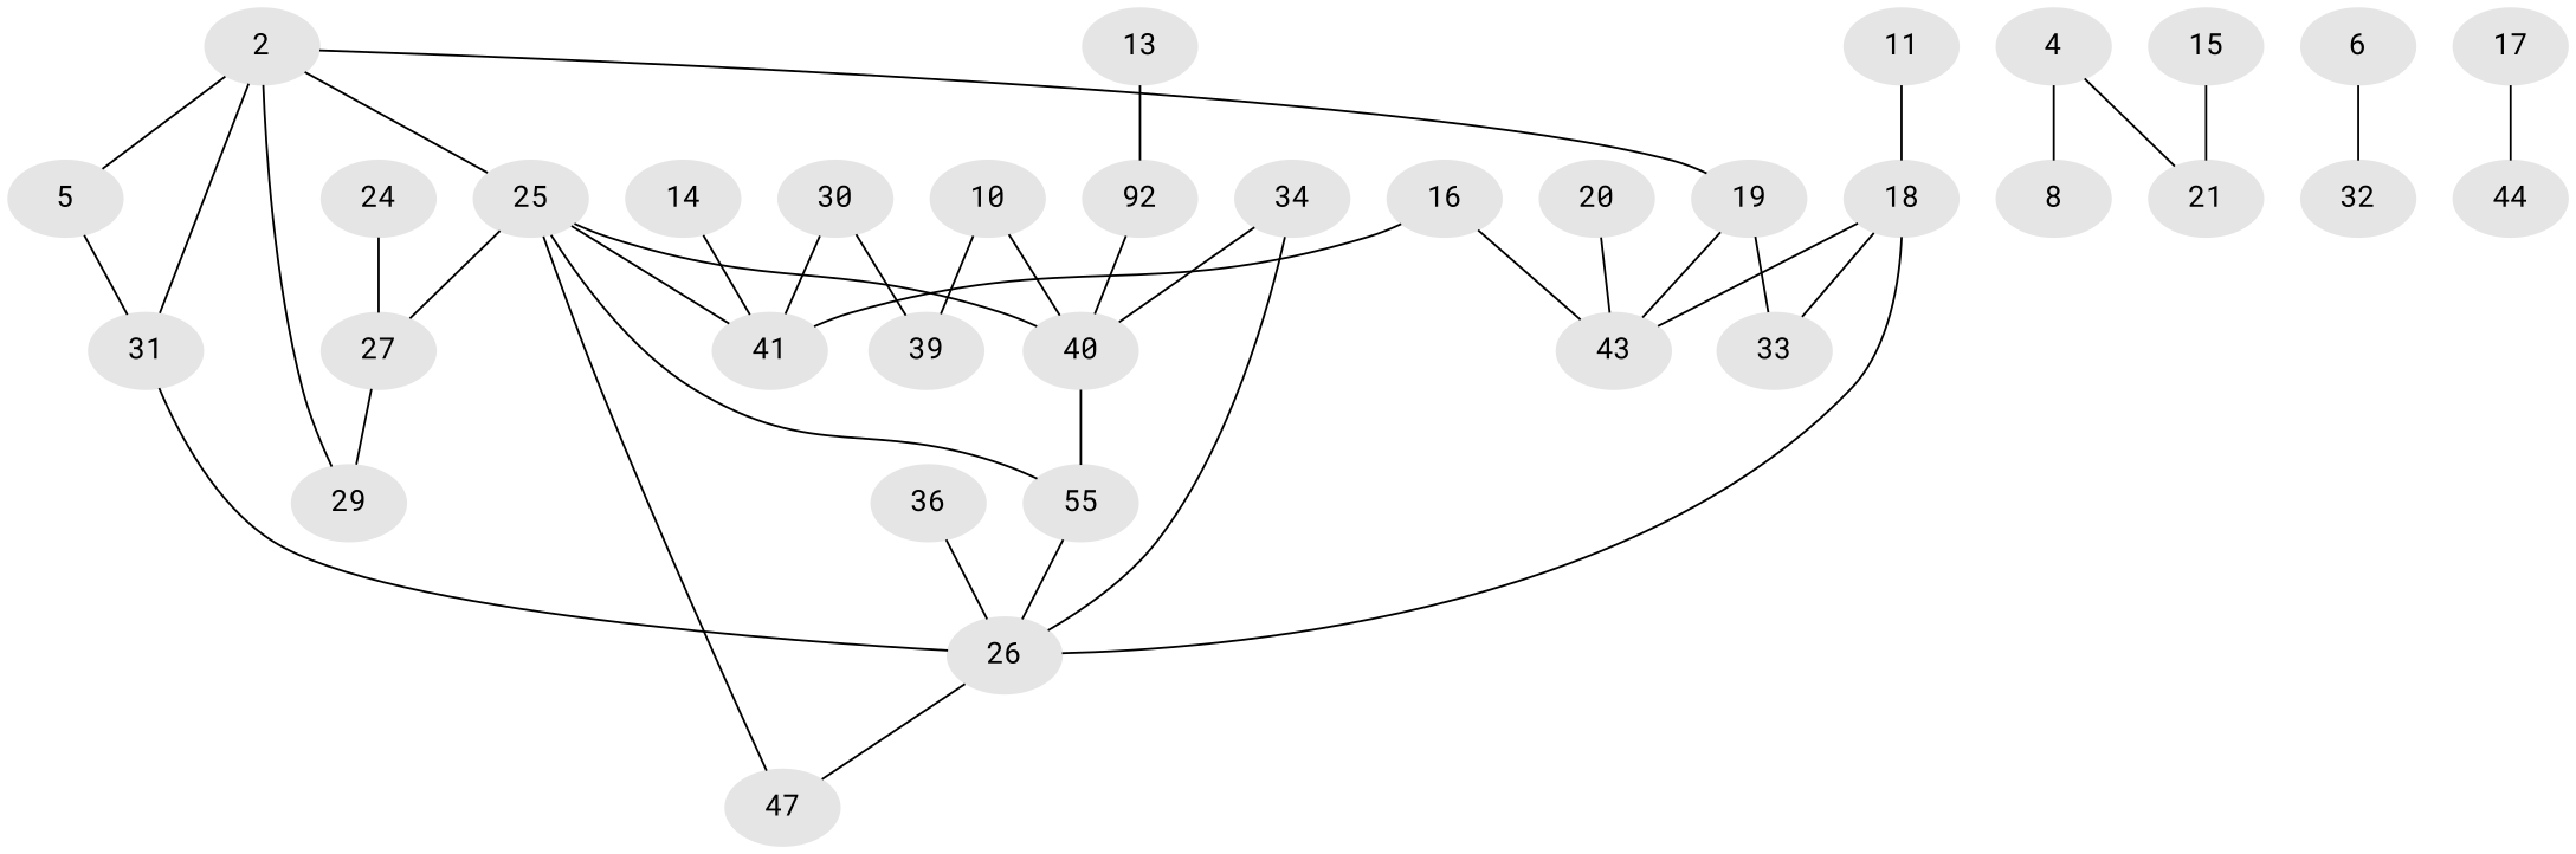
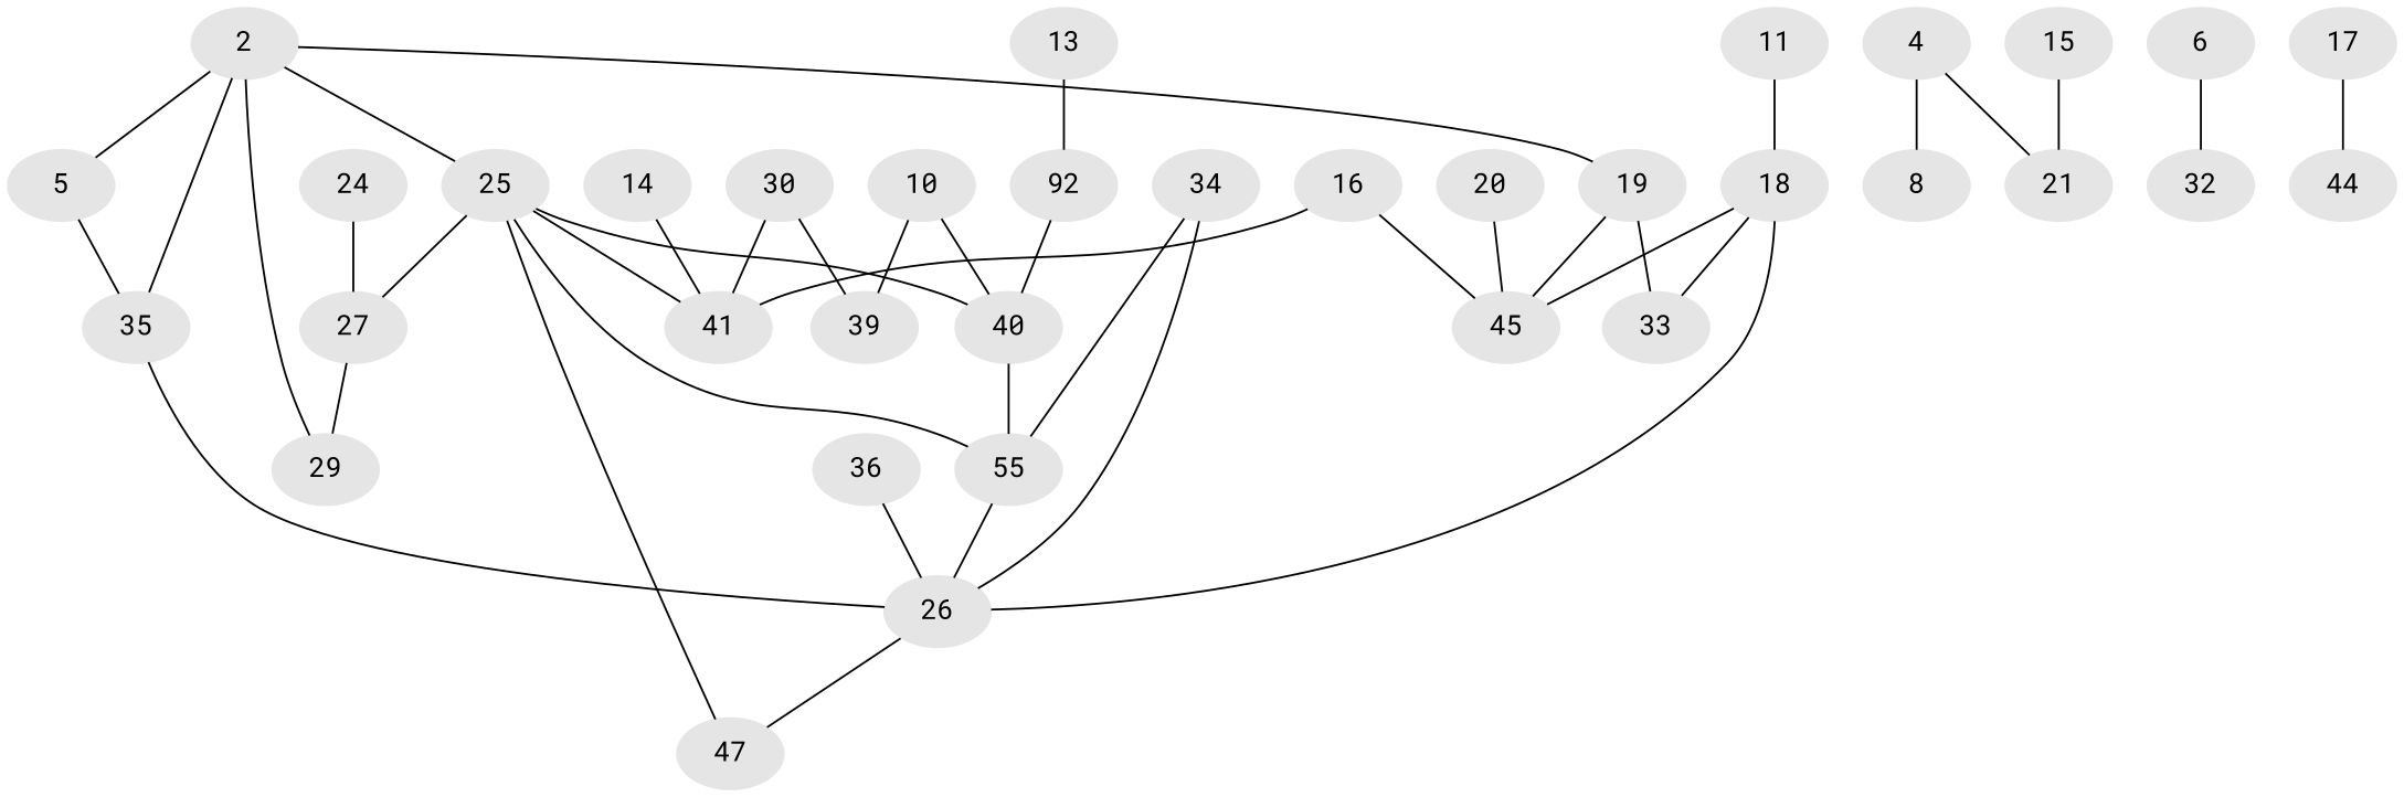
  graph {
    fontname="Roboto Mono"
    node [color=gray90 fontname="Roboto Mono" style=filled]
    edge [fontname="Roboto Mono" weight=1.0]
    2
    5
    19
    25
    29
-   35 [label=31]
-   43
+   35
+   43 [label=45]
    33
    40
    41
    27
    n12 [label=55]
    47
    n14 [label=26]
    4
    8
    21
    6
    32
    10
    39
    11
    18
    n24 [label=92]
    13
    14
    15
    16
    17
    44
    20
    24
    30
    34
    36
    2 -- 5
    2 -- 19
    2 -- 25
    2 -- 29
    2 -- 35
    5 -- 35
    19 -- 43
    19 -- 33
    25 -- 40
    25 -- 41
    25 -- 27
    25 -- n12
    25 -- 47
    35 -- n14
    40 -- n12
    27 -- 29
    n12 -- n14
    n14 -- 47
    4 -- 8
    4 -- 21
    6 -- 32
    10 -- 40
    10 -- 39
    11 -- 18
    18 -- 43
    18 -- 33
    18 -- n14
    n24 -- 40
    13 -- n24
    14 -- 41
    15 -- 21
    16 -- 43
    16 -- 41
    17 -- 44 [weight=2.0]
    20 -- 43
    24 -- 27
    30 -- 41
    30 -- 39
-   34 -- 40
+   34 -- n12
    34 -- n14
    36 -- n14
  }
